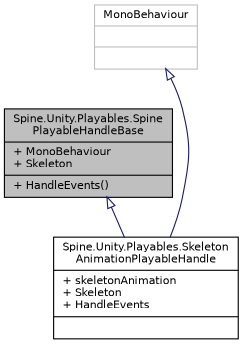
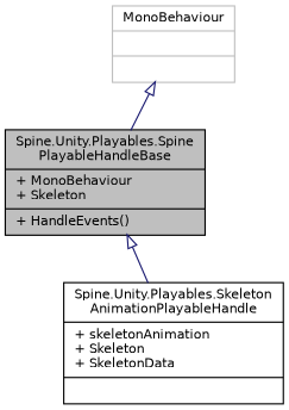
  digraph {
    node [color=black fillcolor=white fontname=Helvetica fontsize=10 shape=record style=filled]
    edge [arrowtail=onormal color=midnightblue dir=back fontname=Helvetica fontsize=10 labelfontname=Helvetica labelfontsize=10 style=solid]
    n1 [fillcolor=grey75 fontcolor=black height=0.2 label="{Spine.Unity.Playables.Spine\lPlayableHandleBase\n|+ MonoBehaviour\l+ Skeleton\l|+ HandleEvents()\l}" width=0.4]
-   n2 [height=0.2 label="{Spine.Unity.Playables.Skeleton\lAnimationPlayableHandle\n|+ skeletonAnimation\l+ Skeleton\l+ HandleEvents\l|}" width=0.4]
+   n2 [height=0.2 label="{Spine.Unity.Playables.Skeleton\lAnimationPlayableHandle\n|+ skeletonAnimation\l+ Skeleton\l+ SkeletonData\l|}" width=0.4]
    n3 [color=grey75 height=0.2 label="{MonoBehaviour\n||}" width=0.4]
    n1 -> n2
-   n3 -> n2
+   n3 -> n1
  }
